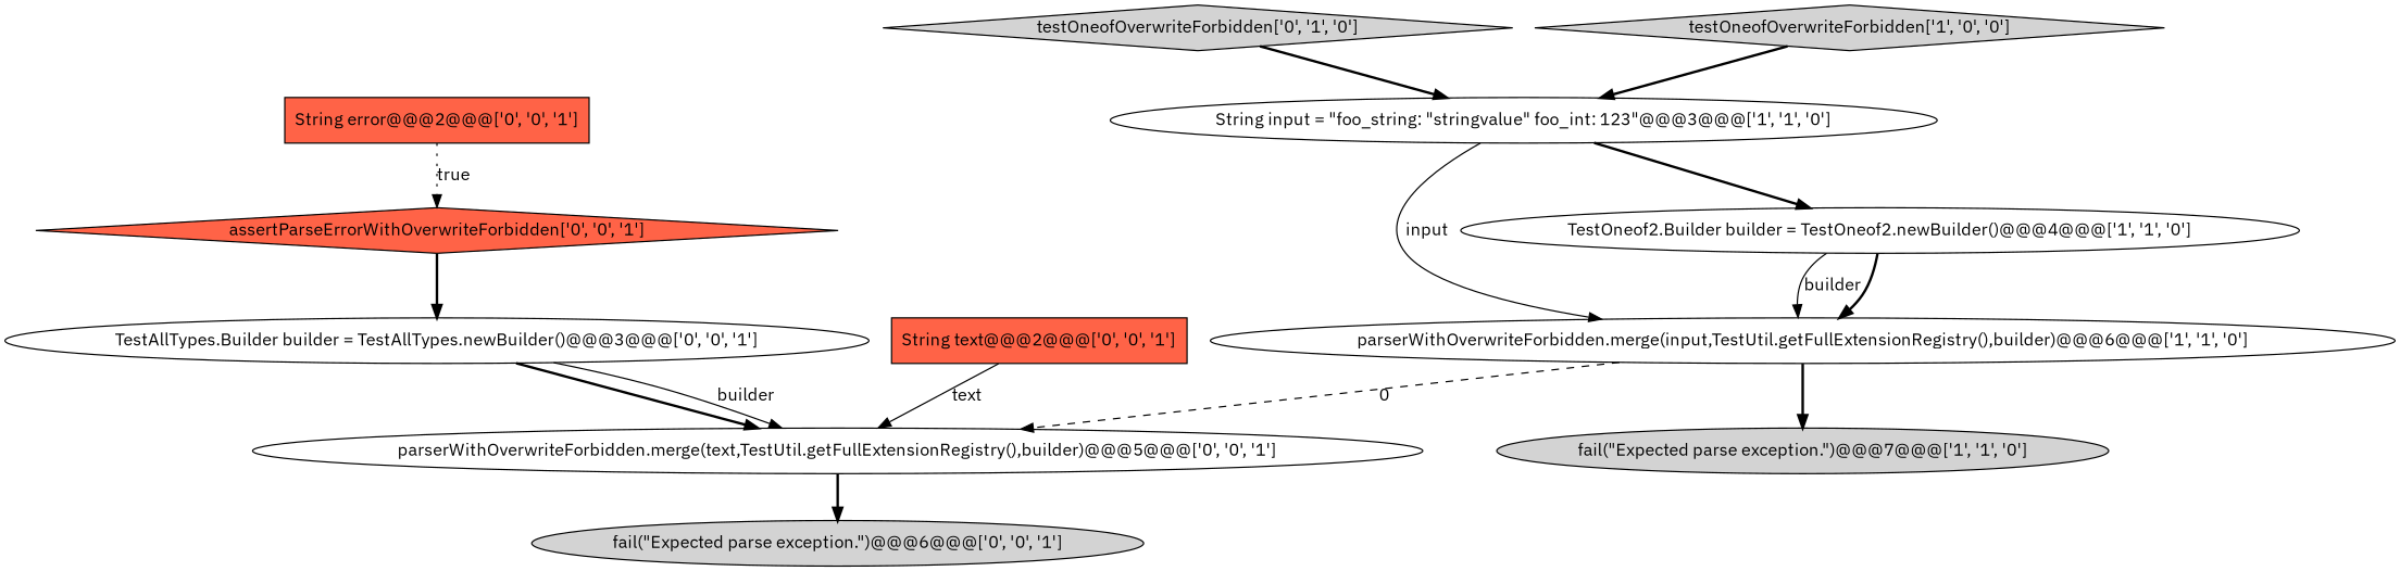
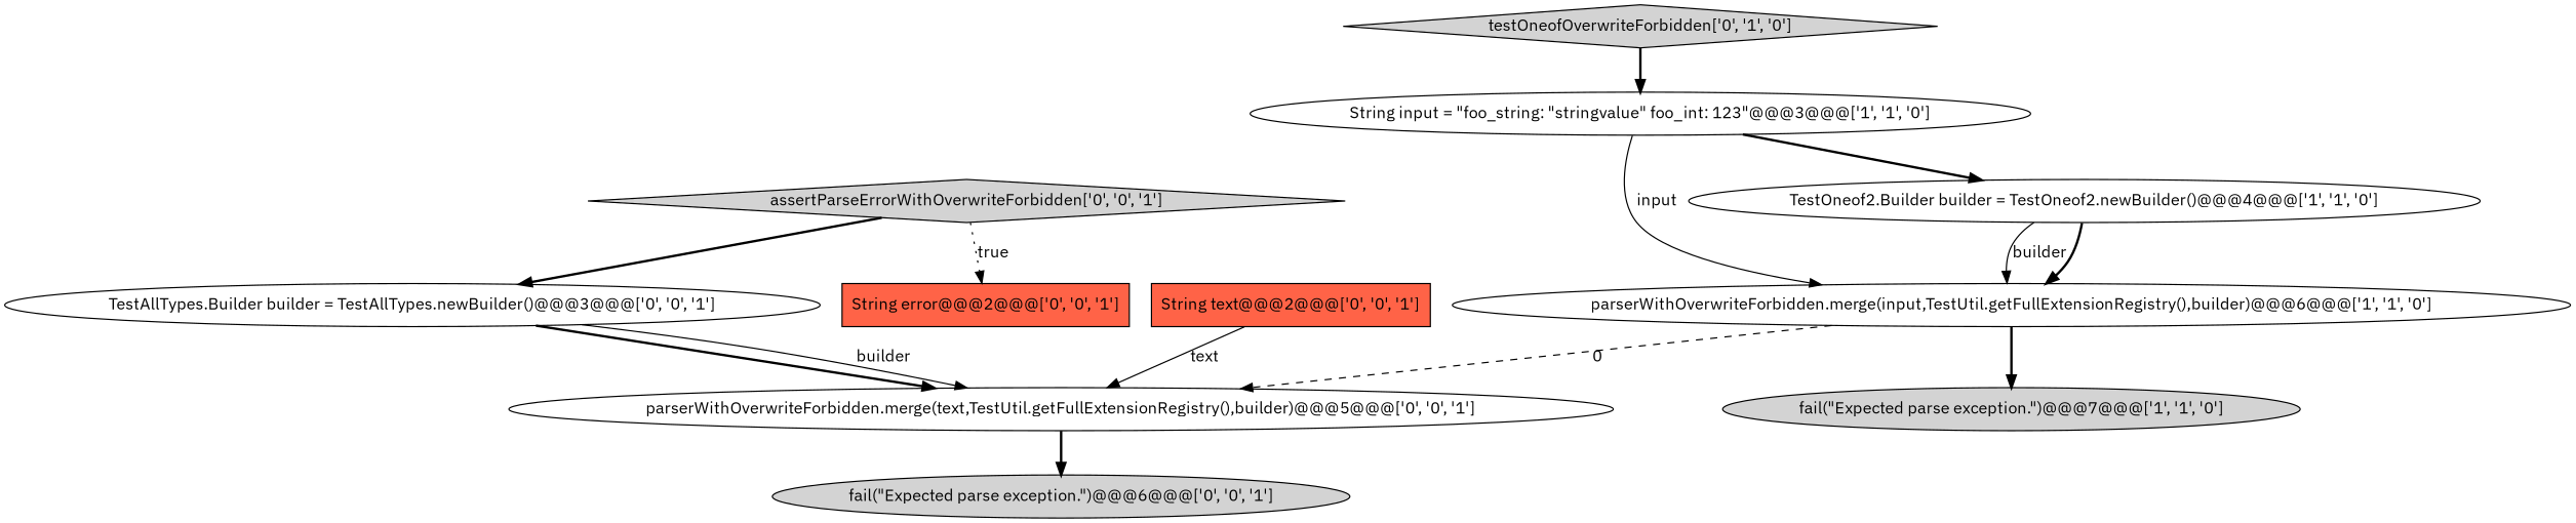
  digraph {
    fontname="IBM Plex Sans"
    node [fillcolor=white fontname="IBM Plex Sans" shape=ellipse style=filled]
    edge [fontname="IBM Plex Sans" style=bold]
    n1 [label="parserWithOverwriteForbidden.merge(input,TestUtil.getFullExtensionRegistry(),builder)@@@6@@@['1', '1', '0']"]
    n2 [label="parserWithOverwriteForbidden.merge(text,TestUtil.getFullExtensionRegistry(),builder)@@@5@@@['0', '0', '1']"]
    n3 [fillcolor=lightgray label="fail(\"Expected parse exception.\")@@@7@@@['1', '1', '0']"]
    n4 [fillcolor=lightgray label="fail(\"Expected parse exception.\")@@@6@@@['0', '0', '1']"]
    n5 [fillcolor=lightgray label="testOneofOverwriteForbidden['0', '1', '0']" shape=diamond]
    n6 [label="String input = \"foo_string: \"stringvalue\" foo_int: 123\"@@@3@@@['1', '1', '0']"]
    n7 [label="TestOneof2.Builder builder = TestOneof2.newBuilder()@@@4@@@['1', '1', '0']"]
-   n8 [fillcolor=lightgray label="testOneofOverwriteForbidden['1', '0', '0']" shape=diamond]
-   n9 [fillcolor=tomato label="assertParseErrorWithOverwriteForbidden['0', '0', '1']" shape=diamond]
+   n9 [fillcolor=lightgray label="assertParseErrorWithOverwriteForbidden['0', '0', '1']" shape=diamond]
    n10 [label="TestAllTypes.Builder builder = TestAllTypes.newBuilder()@@@3@@@['0', '0', '1']"]
    n11 [fillcolor=tomato label="String error@@@2@@@['0', '0', '1']" shape=box]
    n12 [fillcolor=tomato label="String text@@@2@@@['0', '0', '1']" shape=box]
    n1 -> n2 [label=0 style=dashed]
    n1 -> n3
    n2 -> n4
    n5 -> n6
    n6 -> n1 [label=input style=solid]
    n6 -> n7
    n7 -> n1 [label=builder style=solid]
    n7 -> n1
-   n8 -> n6
    n9 -> n10
-   n11 -> n9 [label=true style=dotted]
+   n9 -> n11 [label=true style=dotted]
    n10 -> n2
    n10 -> n2 [label=builder style=solid]
    n12 -> n2 [label=text style=solid]
  }
